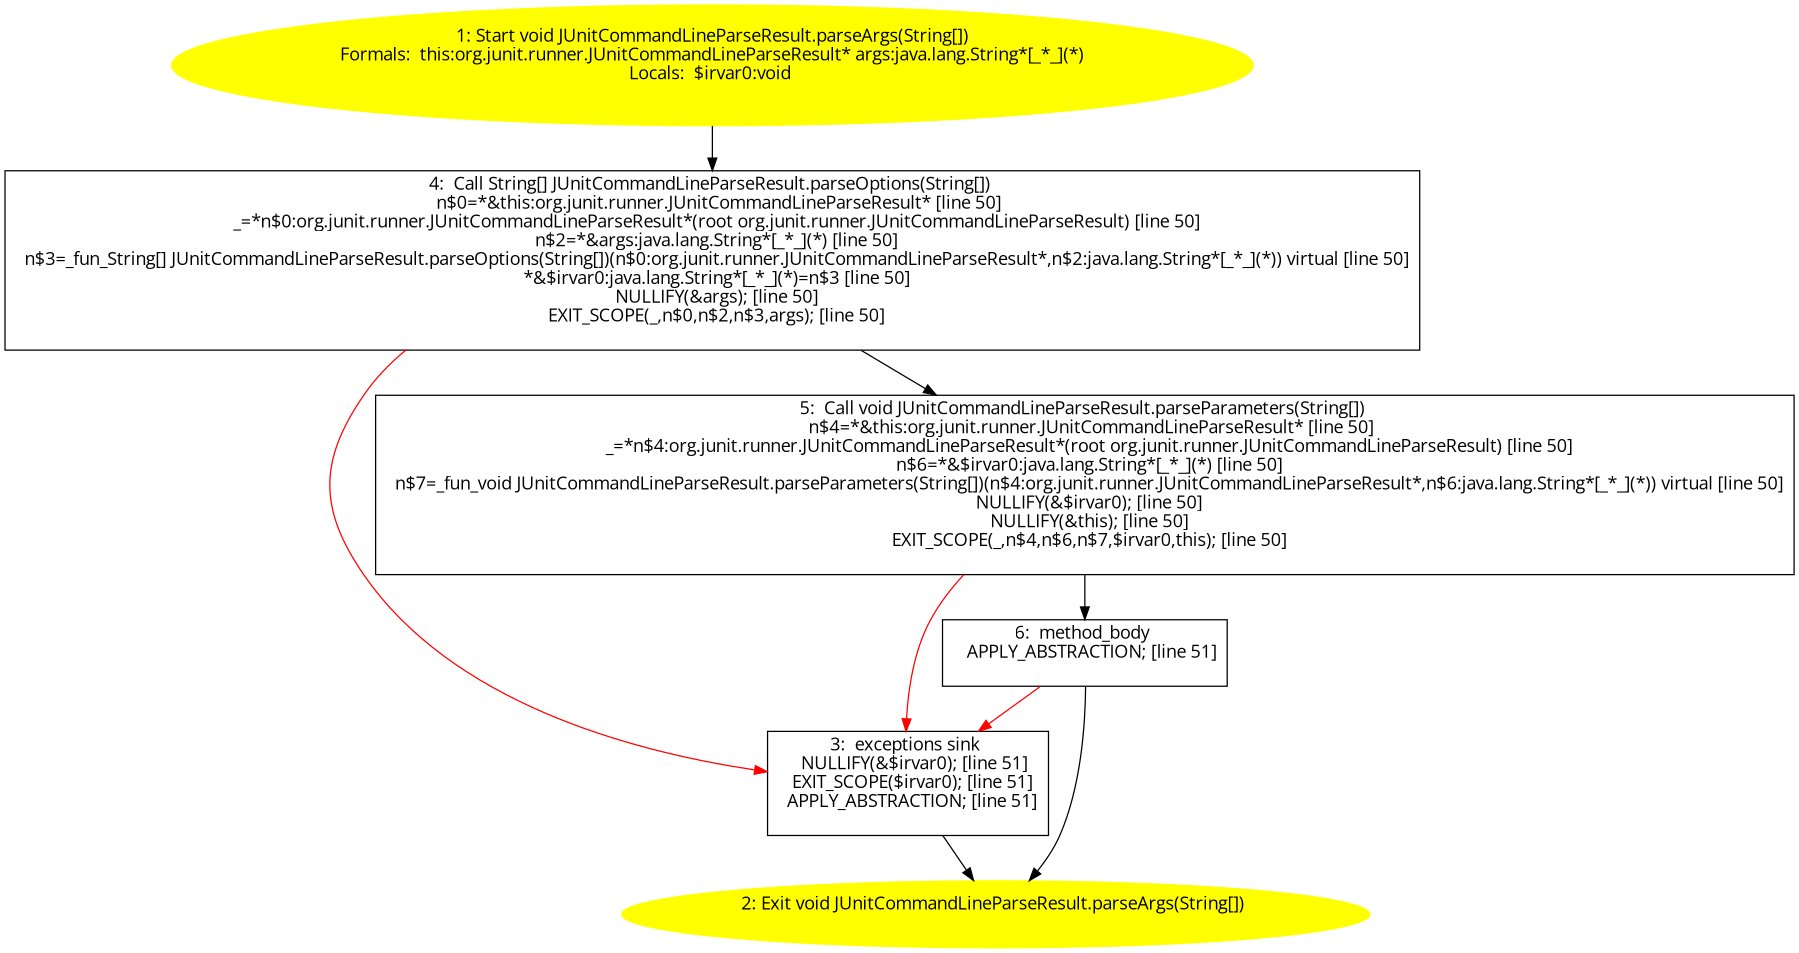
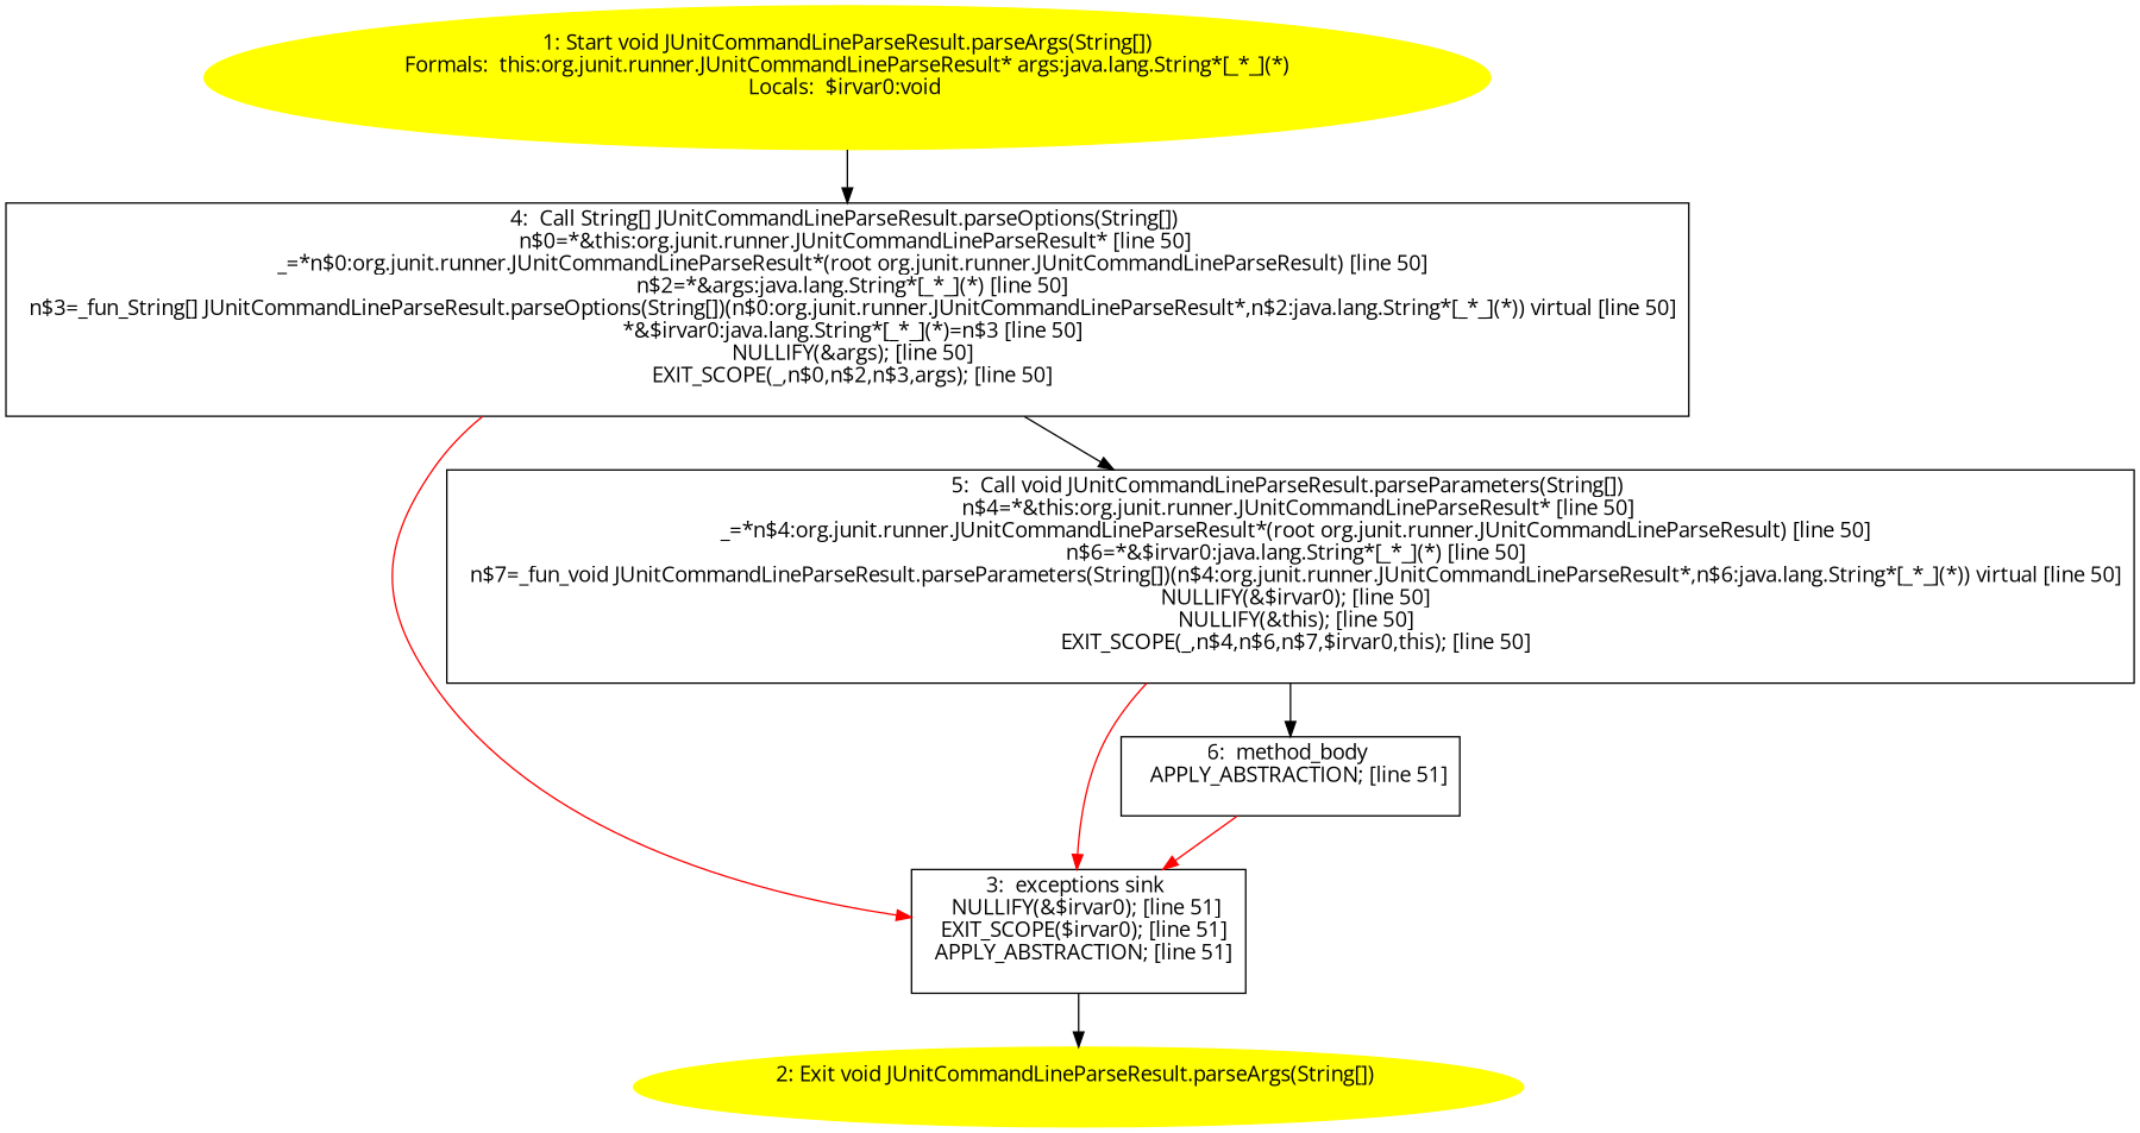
  digraph {
    fontname="Open Sans"
    node [fontname="Open Sans" shape=box]
    edge [fontname="Open Sans"]
    n1 [color=yellow label="1: Start void JUnitCommandLineParseResult.parseArgs(String[])\nFormals:  this:org.junit.runner.JUnitCommandLineParseResult* args:java.lang.String*[_*_](*)\nLocals:  $irvar0:void \n  " style=filled shape=""]
    n2 [label="4:  Call String[] JUnitCommandLineParseResult.parseOptions(String[]) \n   n$0=*&this:org.junit.runner.JUnitCommandLineParseResult* [line 50]\n  _=*n$0:org.junit.runner.JUnitCommandLineParseResult*(root org.junit.runner.JUnitCommandLineParseResult) [line 50]\n  n$2=*&args:java.lang.String*[_*_](*) [line 50]\n  n$3=_fun_String[] JUnitCommandLineParseResult.parseOptions(String[])(n$0:org.junit.runner.JUnitCommandLineParseResult*,n$2:java.lang.String*[_*_](*)) virtual [line 50]\n  *&$irvar0:java.lang.String*[_*_](*)=n$3 [line 50]\n  NULLIFY(&args); [line 50]\n  EXIT_SCOPE(_,n$0,n$2,n$3,args); [line 50]\n "]
    n3 [label="3:  exceptions sink \n   NULLIFY(&$irvar0); [line 51]\n  EXIT_SCOPE($irvar0); [line 51]\n  APPLY_ABSTRACTION; [line 51]\n "]
    n4 [label="5:  Call void JUnitCommandLineParseResult.parseParameters(String[]) \n   n$4=*&this:org.junit.runner.JUnitCommandLineParseResult* [line 50]\n  _=*n$4:org.junit.runner.JUnitCommandLineParseResult*(root org.junit.runner.JUnitCommandLineParseResult) [line 50]\n  n$6=*&$irvar0:java.lang.String*[_*_](*) [line 50]\n  n$7=_fun_void JUnitCommandLineParseResult.parseParameters(String[])(n$4:org.junit.runner.JUnitCommandLineParseResult*,n$6:java.lang.String*[_*_](*)) virtual [line 50]\n  NULLIFY(&$irvar0); [line 50]\n  NULLIFY(&this); [line 50]\n  EXIT_SCOPE(_,n$4,n$6,n$7,$irvar0,this); [line 50]\n "]
    n5 [color=yellow label="2: Exit void JUnitCommandLineParseResult.parseArgs(String[]) \n  " style=filled shape=""]
    n6 [label="6:  method_body \n   APPLY_ABSTRACTION; [line 51]\n "]
    n1 -> n2
    n2 -> n3 [color=red]
    n2 -> n4
    n3 -> n5
    n4 -> n3 [color=red]
    n4 -> n6
    n6 -> n3 [color=red]
-   n6 -> n5
  }
